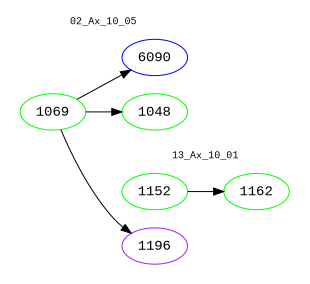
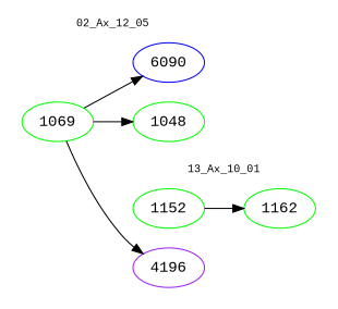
  digraph {
    fontname="Liberation Mono"
    rankdir=LR
    node [color=green fontname="Liberation Mono"]
    edge [color=black fontname="Liberation Mono"]
    n1 [label=1069]
    n2 [label=1048]
    n3 [color=blue label=6090]
    n4 [label=1152]
-   n5 [color=purple label=1196]
+   n5 [color=purple label=4196]
    n6 [label=1162]
    subgraph cluster_1 {
      color=white
      fontsize=10
-     label="02_Ax_10_05"
+     label="02_Ax_12_05"
      n1
      n2
      n3
    }
    subgraph cluster_2 {
      color=white
      fontsize=10
      label="13_Ax_10_01"
      n4
      n5
      n6
    }
    n1 -> n2
    n1 -> n3
    n1 -> n5
    n4 -> n6
  }
